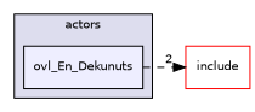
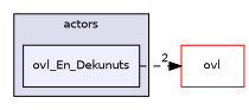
  digraph {
    compound=true
    rankdir=LR
    node [fontname=Helvetica fontsize=10 shape=box style=filled]
    n1 [fillcolor="#eeeeff" label=ovl_En_Dekunuts pencolor=black]
-   n2 [color=red fillcolor=white label=include]
+   n2 [color=red fillcolor=white label=ovl]
    subgraph cluster_1 {
      bgcolor="#ddddee"
      fontname=Helvetica
      fontsize=10
      label=actors
      pencolor=black
      n1
    }
    n1 -> n2 [headlabel=2 labeldistance=1.5 labelfontname=Helvetica labelfontsize=10 style=dashed]
  }
